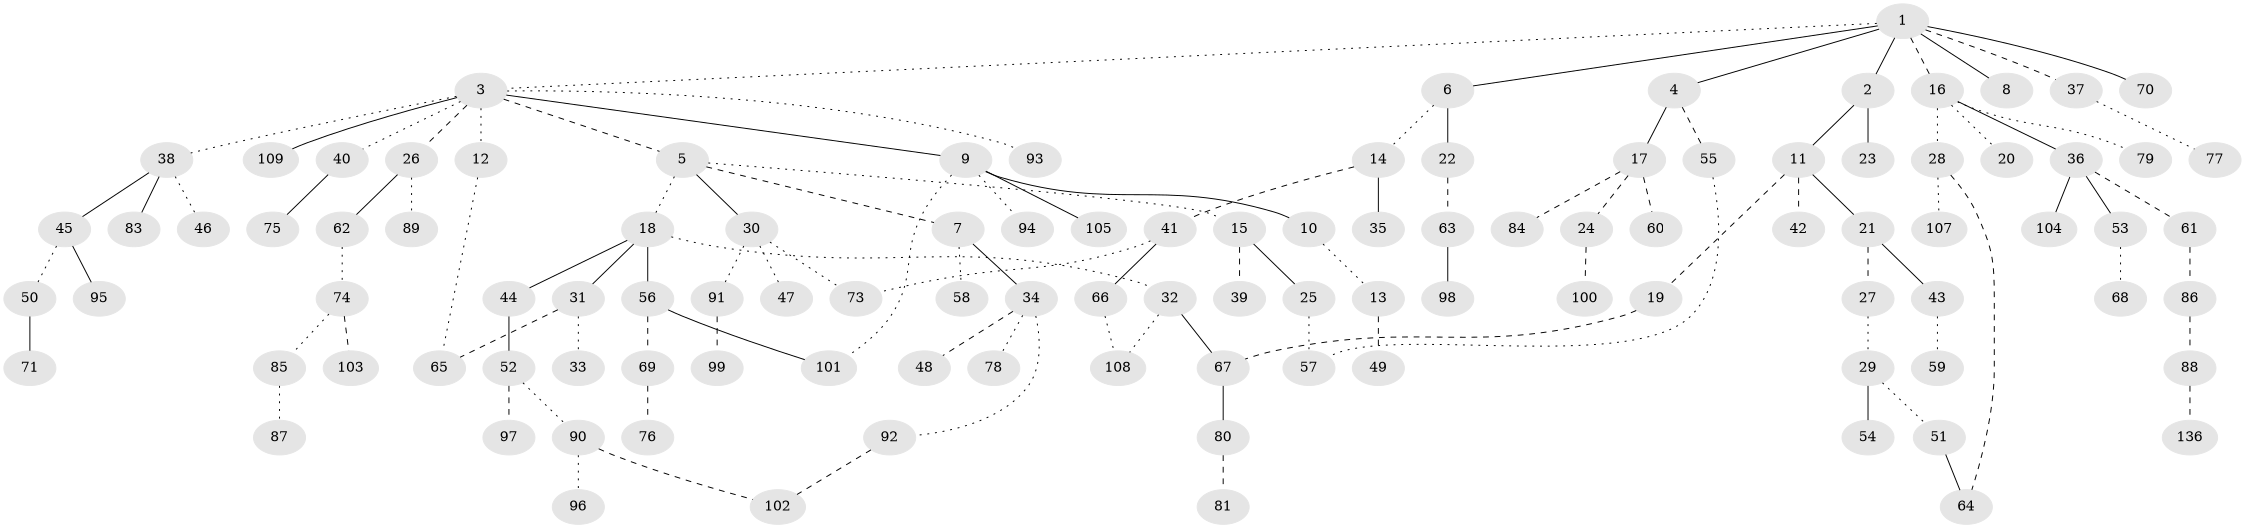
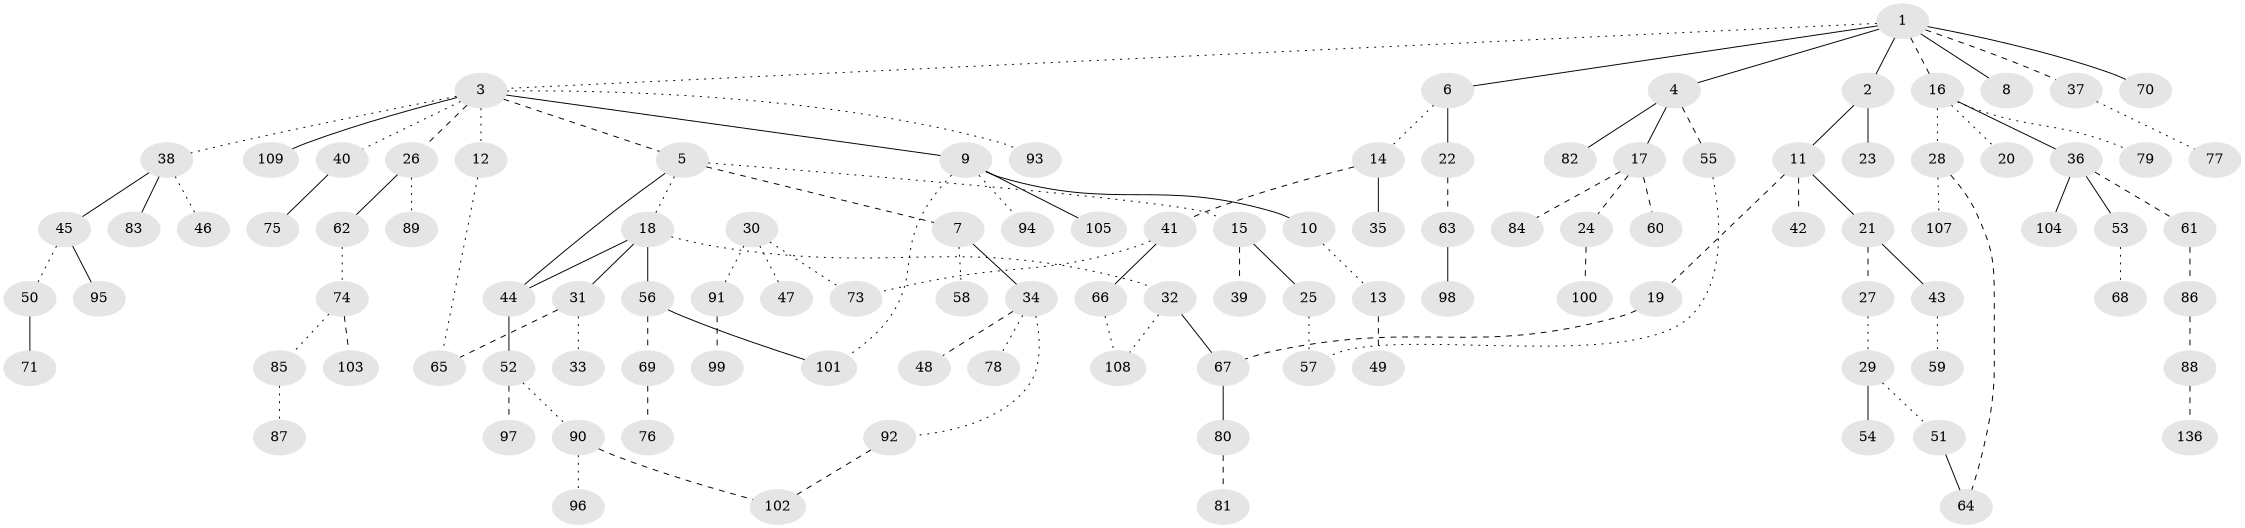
  graph {
    node [color=gray90 style=filled]
    edge [style=dotted]
    1
    2
    3
    4
    6
    8
    16
    37
    70
    11
    23
    5
    9
    12
    26
    38
    40
    93
    109
    17
    55
+   82
    14
    22
    20
    28
    36
    79
    77
    19
    21
    42
    7
    15
    18
    30
    10
    94
    101
    105
    65
    62
    89
    45
    46
    83
    75
    24
    60
    84
    57
    34
    58
    25
    39
    31
    32
    44
    56
    47
    73
    91
    35
    41
    63
    48
    78
    92
    13
    49
    67
    27
    43
    66
    64
    107
    53
    61
    104
    100
    33
    108
    52
    69
    80
    29
    59
    98
    74
    51
    54
    99
    102
    68
    86
    50
    95
    90
    97
    71
    96
    76
    88
    85
    103
    81
    87
    n108 [label=136]
    1 -- 2 [style=solid]
    1 -- 3
    1 -- 4 [style=solid]
    1 -- 6 [style=solid]
    1 -- 8 [style=solid]
    1 -- 16 [style=dashed]
    1 -- 37 [style=dashed]
    1 -- 70 [style=solid]
    2 -- 11 [style=solid]
    2 -- 23 [style=solid]
    3 -- 5 [style=dashed]
    3 -- 9 [style=solid]
    3 -- 12
    3 -- 26 [style=dashed]
    3 -- 38
    3 -- 40
    3 -- 93
    3 -- 109 [style=solid]
    4 -- 17 [style=solid]
    4 -- 55 [style=dashed]
+   4 -- 82 [style=solid]
    6 -- 14
    6 -- 22 [style=solid]
    16 -- 20
    16 -- 28
    16 -- 36 [style=solid]
    16 -- 79
    37 -- 77
    11 -- 19 [style=dashed]
    11 -- 21 [style=solid]
    11 -- 42 [style=dashed]
    5 -- 7 [style=dashed]
    5 -- 15
    5 -- 18
-   5 -- 30 [style=solid]
+   5 -- 44 [style=solid]
    9 -- 10 [style=solid]
    9 -- 94
    9 -- 101
    9 -- 105 [style=solid]
    12 -- 65
    26 -- 62 [style=solid]
    26 -- 89
    38 -- 45 [style=solid]
    38 -- 46
    38 -- 83 [style=solid]
    40 -- 75 [style=solid]
    17 -- 24 [style=dashed]
    17 -- 60 [style=dashed]
    17 -- 84 [style=dashed]
    55 -- 57
    14 -- 35 [style=solid]
    14 -- 41 [style=dashed]
    22 -- 63 [style=dashed]
    28 -- 64 [style=dashed]
    28 -- 107
    36 -- 53 [style=solid]
    36 -- 61 [style=dashed]
    36 -- 104 [style=solid]
    19 -- 67 [style=dashed]
    21 -- 27 [style=dashed]
    21 -- 43 [style=solid]
    7 -- 34 [style=solid]
    7 -- 58
    15 -- 25 [style=solid]
    15 -- 39 [style=dashed]
    18 -- 31 [style=solid]
    18 -- 32
    18 -- 44 [style=solid]
    18 -- 56 [style=solid]
    30 -- 47
    30 -- 73
    30 -- 91
    10 -- 13
    62 -- 74
    45 -- 50
    45 -- 95 [style=solid]
    24 -- 100 [style=dashed]
    34 -- 48 [style=dashed]
    34 -- 78
    34 -- 92
    25 -- 57
    31 -- 65 [style=dashed]
    31 -- 33
    32 -- 67 [style=solid]
    32 -- 108
    44 -- 52 [style=solid]
    56 -- 101 [style=solid]
    56 -- 69 [style=dashed]
    91 -- 99 [style=dashed]
    41 -- 73
    41 -- 66 [style=solid]
    63 -- 98 [style=solid]
    92 -- 102 [style=dashed]
    13 -- 49 [style=dashed]
    67 -- 80 [style=solid]
    27 -- 29
    43 -- 59
    66 -- 108
    53 -- 68
    61 -- 86 [style=dashed]
    52 -- 90
    52 -- 97 [style=dashed]
    69 -- 76 [style=dashed]
    80 -- 81 [style=dashed]
    29 -- 51
    29 -- 54 [style=solid]
    74 -- 85
    74 -- 103 [style=dashed]
    51 -- 64 [style=solid]
    86 -- 88 [style=dashed]
    50 -- 71 [style=solid]
    90 -- 102 [style=dashed]
    90 -- 96
    88 -- n108 [style=dashed]
    85 -- 87
  }
